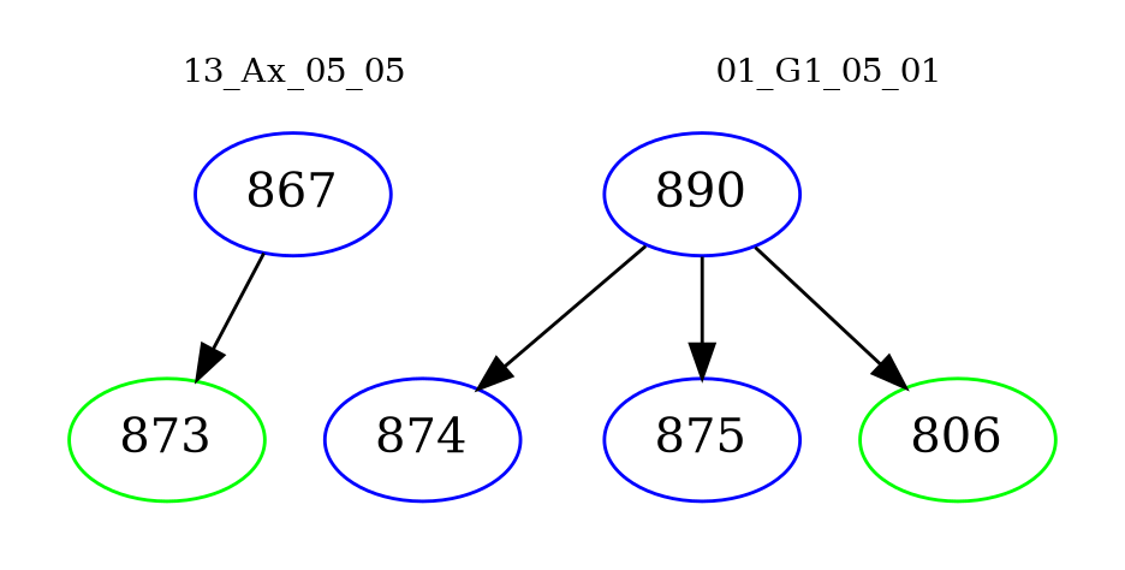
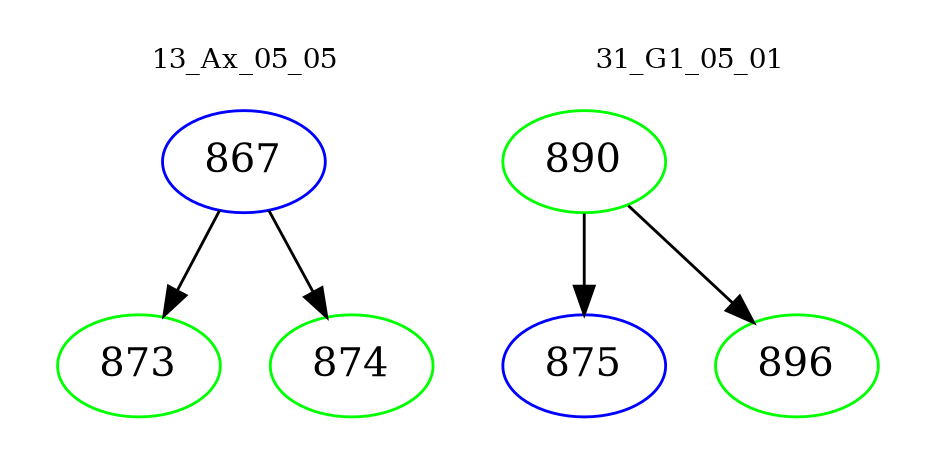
  digraph {
    node [color=blue]
    edge [color=black]
    n1 [label=867]
    n2 [color=green label=873]
-   n3 [label=874]
-   n4 [label=890]
+   n3 [color=green label=874]
+   n4 [color=green label=890]
    n5 [label=875]
-   n6 [color=green label=806]
+   n6 [color=green label=896]
    subgraph cluster_1 {
      color=white
      fontsize=10
      label="13_Ax_05_05"
      n1
      n2
      n3
    }
    subgraph cluster_2 {
      color=white
      fontsize=10
-     label="01_G1_05_01"
+     label="31_G1_05_01"
      n4
      n5
      n6
    }
    n1 -> n2
-   n4 -> n3
+   n1 -> n3
    n4 -> n5
    n4 -> n6
  }
